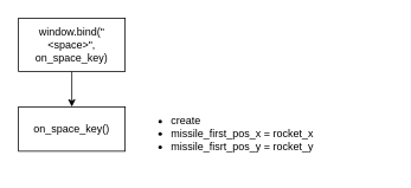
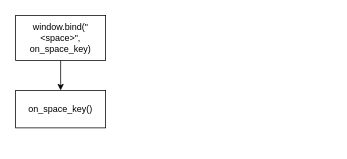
  <mxCell id="0" />
  <mxCell id="1" parent="0" />
- <mxCell id="2" value="&lt;ul&gt;&lt;li&gt;create&lt;/li&gt;&lt;li&gt;missile_first_pos_x = rocket_x&lt;/li&gt;&lt;li&gt;missile_fisrt_pos_y = rocket_y&lt;/li&gt;&lt;/ul&gt;" style="text;html=1;strokeColor=none;fillColor=none;align=left;verticalAlign=middle;whiteSpace=wrap;rounded=0;" vertex="1" parent="1"><mxGeometry x="150" y="110" width="290" height="80" as="geometry" /></mxCell>
  <mxCell id="3" value="on_space_key()" style="whiteSpace=wrap;html=1;" vertex="1" parent="1"><mxGeometry x="20" y="120" width="120" height="50" as="geometry" /></mxCell>
  <mxCell id="4" style="edgeStyle=orthogonalEdgeStyle;rounded=0;orthogonalLoop=1;jettySize=auto;html=1;exitX=0.5;exitY=1;exitDx=0;exitDy=0;entryX=0.5;entryY=0;entryDx=0;entryDy=0;" edge="1" parent="1" source="5" target="3"><mxGeometry relative="1" as="geometry" /></mxCell>
  <mxCell id="5" value="window.bind(&quot;&amp;lt;space&amp;gt;&quot;, on_space_key)" style="whiteSpace=wrap;html=1;" vertex="1" parent="1"><mxGeometry x="20" y="20" width="120" height="60" as="geometry" /></mxCell>
